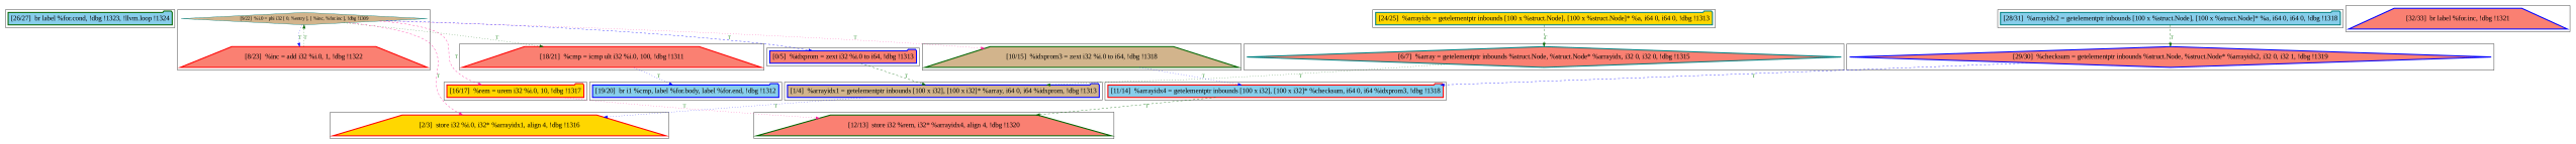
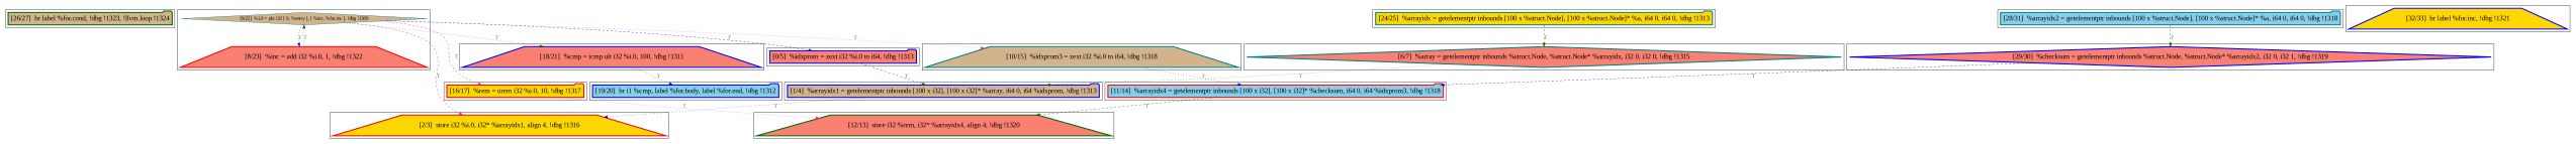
  digraph {
    fontname="Liberation Serif"
    node [color=blue fillcolor=salmon fontname="Liberation Serif" fontsize=20 penwidth=3.0 shape=folder style=filled]
    edge [color=darkgreen fontcolor=forestgreen fontname="Liberation Serif" style=dotted]
-   n1 [color=darkgreen fillcolor=skyblue label="[26/27]  br label %for.cond, !dbg !1323, !llvm.loop !1324"]
+   n1 [color=darkgreen fillcolor=tan label="[26/27]  br label %for.cond, !dbg !1323, !llvm.loop !1324"]
    n2 [fillcolor=skyblue label="[19/20]  br i1 %cmp, label %for.body, label %for.end, !dbg !1312"]
    n3 [color=teal label="[6/7]  %array = getelementptr inbounds %struct.Node, %struct.Node* %arrayidx, i32 0, i32 0, !dbg !1315" shape=diamond]
-   n4 [label="[32/33]  br label %for.inc, !dbg !1321" shape=trapezium]
+   n4 [fillcolor=gold label="[32/33]  br label %for.inc, !dbg !1321" shape=trapezium]
    n5 [color=teal fillcolor=gold label="[24/25]  %arrayidx = getelementptr inbounds [100 x %struct.Node], [100 x %struct.Node]* %a, i64 0, i64 0, !dbg !1313"]
    n6 [color=teal fillcolor=skyblue label="[28/31]  %arrayidx2 = getelementptr inbounds [100 x %struct.Node], [100 x %struct.Node]* %a, i64 0, i64 0, !dbg !1318"]
-   n7 [color=red label="[18/21]  %cmp = icmp ult i32 %i.0, 100, !dbg !1311" shape=trapezium]
+   n7 [label="[18/21]  %cmp = icmp ult i32 %i.0, 100, !dbg !1311" shape=trapezium]
    n8 [label="[29/30]  %checksum = getelementptr inbounds %struct.Node, %struct.Node* %arrayidx2, i32 0, i32 1, !dbg !1319" shape=diamond]
    n9 [color=red fillcolor=gold label="[16/17]  %rem = urem i32 %i.0, 10, !dbg !1317"]
    n10 [color=red fillcolor=gold label="[2/3]  store i32 %i.0, i32* %arrayidx1, align 4, !dbg !1316" shape=trapezium]
    n11 [color=teal fillcolor=tan label="[9/22]  %i.0 = phi i32 [ 0, %entry ], [ %inc, %for.inc ], !dbg !1309" shape=diamond fontsize="" penwidth=""]
    n12 [color=red label="[8/23]  %inc = add i32 %i.0, 1, !dbg !1322" shape=trapezium]
-   n13 [color=darkgreen fillcolor=tan label="[10/15]  %idxprom3 = zext i32 %i.0 to i64, !dbg !1318" shape=trapezium]
+   n13 [color=teal fillcolor=tan label="[10/15]  %idxprom3 = zext i32 %i.0 to i64, !dbg !1318" shape=trapezium]
    n14 [fillcolor=tan label="[1/4]  %arrayidx1 = getelementptr inbounds [100 x i32], [100 x i32]* %array, i64 0, i64 %idxprom, !dbg !1313"]
    n15 [label="[0/5]  %idxprom = zext i32 %i.0 to i64, !dbg !1313"]
    n16 [color=darkgreen label="[12/13]  store i32 %rem, i32* %arrayidx4, align 4, !dbg !1320" shape=trapezium]
    n17 [color=red fillcolor=skyblue label="[11/14]  %arrayidx4 = getelementptr inbounds [100 x i32], [100 x i32]* %checksum, i64 0, i64 %idxprom3, !dbg !1318"]
    subgraph cluster_1 {
      n1
    }
    subgraph cluster_2 {
      n2
    }
    subgraph cluster_3 {
      n3
    }
    subgraph cluster_4 {
      n4
    }
    subgraph cluster_5 {
      n5
    }
    subgraph cluster_6 {
      n6
    }
    subgraph cluster_7 {
      n7
    }
    subgraph cluster_8 {
      n8
    }
    subgraph cluster_9 {
      n9
    }
    subgraph cluster_10 {
      n10
    }
    subgraph cluster_11 {
      n11
      n12
    }
    subgraph cluster_12 {
      n13
    }
    subgraph cluster_13 {
      n14
    }
    subgraph cluster_14 {
      n15
    }
    subgraph cluster_15 {
      n16
    }
    subgraph cluster_16 {
      n17
    }
    n3 -> n14 [label=T]
    n5 -> n3 [label=T style=dashed]
    n6 -> n8 [label=T style=dashed]
    n7 -> n2 [color=blue label=T]
    n8 -> n17 [color=blue label=T style=dashed]
    n9 -> n16 [color=deeppink label=T]
    n11 -> n7 [label=T]
    n11 -> n9 [color=deeppink label=T style=dashed]
    n11 -> n10 [color=deeppink label=T style=dashed]
    n11 -> n12 [color=blue label=T]
    n11 -> n13 [color=deeppink label=T]
    n11 -> n15 [color=blue label=T style=dashed]
    n12 -> n11 [label=T]
    n13 -> n17 [color=blue label=T]
    n14 -> n10 [color=blue label=T]
    n15 -> n14 [label=T style=dashed]
    n17 -> n16 [label=T style=dashed]
  }
